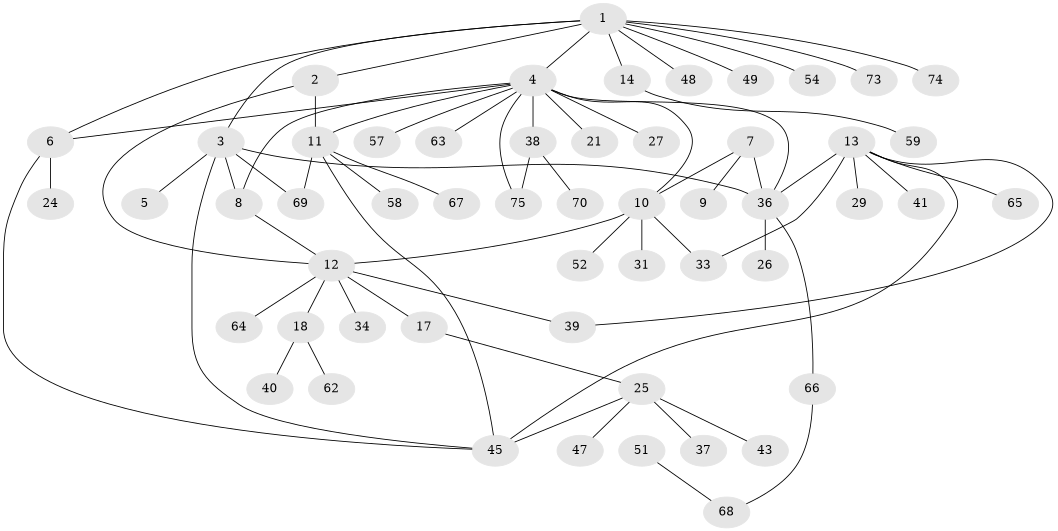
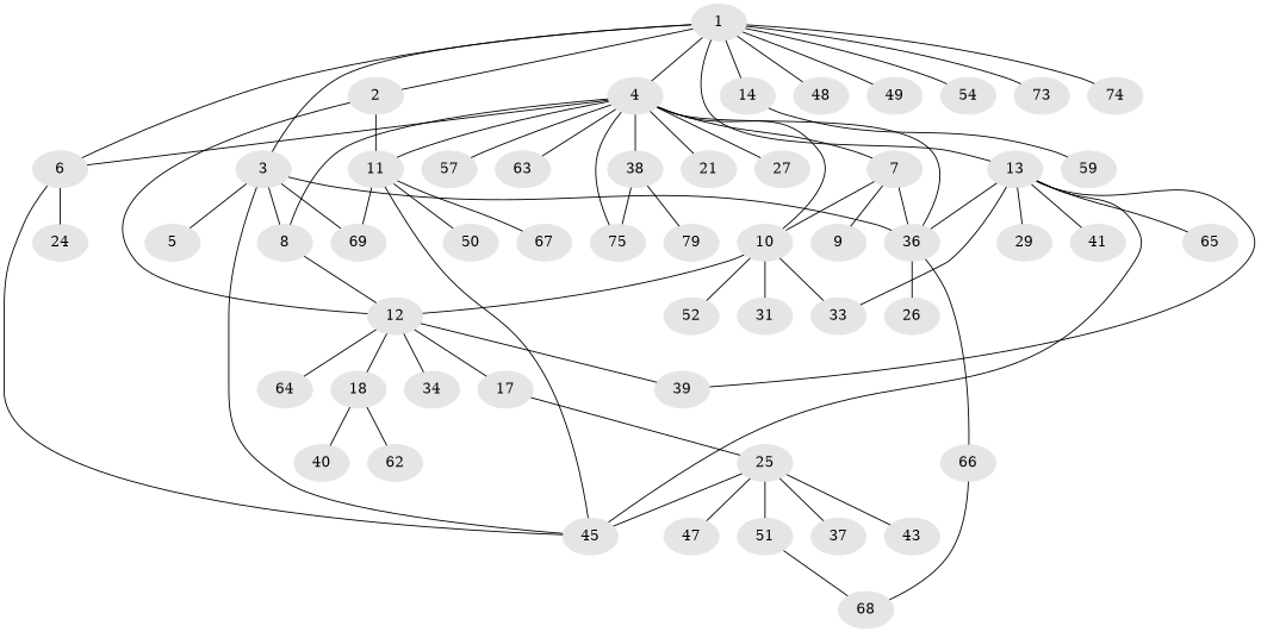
  graph {
    node [color=gray90 style=filled]
    1 [super="+30"]
    2 [super="+32"]
    3 [super="+28"]
    4 [super="+19"]
    6 [super="+61"]
    13 [super="+20"]
    14 [super="+72"]
    48
    49
    54
    73
    74
    11 [super="+22"]
    12 [super="+35"]
    5
    8 [super="+46"]
    n17 [label=36 super="+56"]
    45 [super="+58"]
    69
    7
    10 [super="+15"]
    21
    27 [super="+60"]
    38 [super="+42"]
    57
    63
    75
    24
    33
    39
    29
    41
    65
    59
-   50 [label=58]
+   50
    67
    17 [super="+23"]
    18
    34
    64
    26
    66
    9 [super="+44"]
    31
    52
-   70
+   70 [label=79]
    25 [super="+36"]
    40 [super="+71"]
    62
    68
    37
    43
    47
    51 [super="+55"]
    1 -- 2
    1 -- 3
    1 -- 4
    1 -- 6
+   1 -- 13 [weight=2]
    1 -- 14
    1 -- 48
    1 -- 49
    1 -- 54
    1 -- 73
    1 -- 74
    2 -- 11
    2 -- 12
    3 -- 5
    3 -- 8
    3 -- n17
    3 -- 45
    3 -- 69
    4 -- 6
    4 -- 11
    4 -- 8
    4 -- n17
+   4 -- 7
    4 -- 10
    4 -- 21
    4 -- 27 [weight=2]
    4 -- 38
    4 -- 57
    4 -- 63
    4 -- 75
    6 -- 45
    6 -- 24
    13 -- n17
    13 -- 45
    13 -- 33
    13 -- 39
    13 -- 29
    13 -- 41
    13 -- 65
    14 -- 59
    11 -- 45
    11 -- 69
    11 -- 50
    11 -- 67
    12 -- 39
    12 -- 17
    12 -- 18
    12 -- 34
    12 -- 64
    8 -- 12
    n17 -- 26
    n17 -- 66
    7 -- n17
    7 -- 10
    7 -- 9
    10 -- 12
    10 -- 33
    10 -- 31
    10 -- 52
    38 -- 75
    38 -- 70
    17 -- 25
    18 -- 40
    18 -- 62
    66 -- 68
    25 -- 45 [weight=2]
    25 -- 37
    25 -- 43
    25 -- 47
+   25 -- 51 [weight=2]
    51 -- 68
  }
